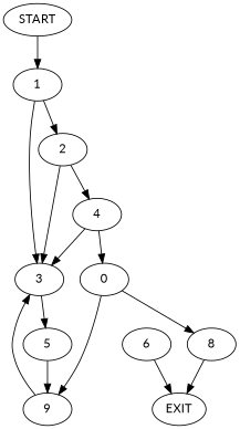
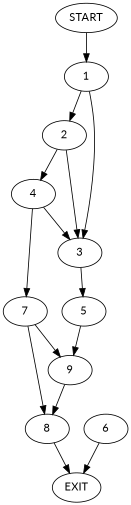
  digraph {
    fontname=Lato
    node [fontname=Lato]
    edge [fontname=Lato]
    n1 [label=START]
    1
    2
    3
    n5 [label=EXIT]
    4
    5
-   7 [label=0]
+   7
    9
    6
    8
    n1 -> 1
    1 -> 2
    1 -> 3
    2 -> 3
    2 -> 4
    3 -> 5
    4 -> 3
    4 -> 7
    5 -> 9
    7 -> 9
    7 -> 8
-   9 -> 3
+   9 -> 8
    6 -> n5
    8 -> n5
  }
